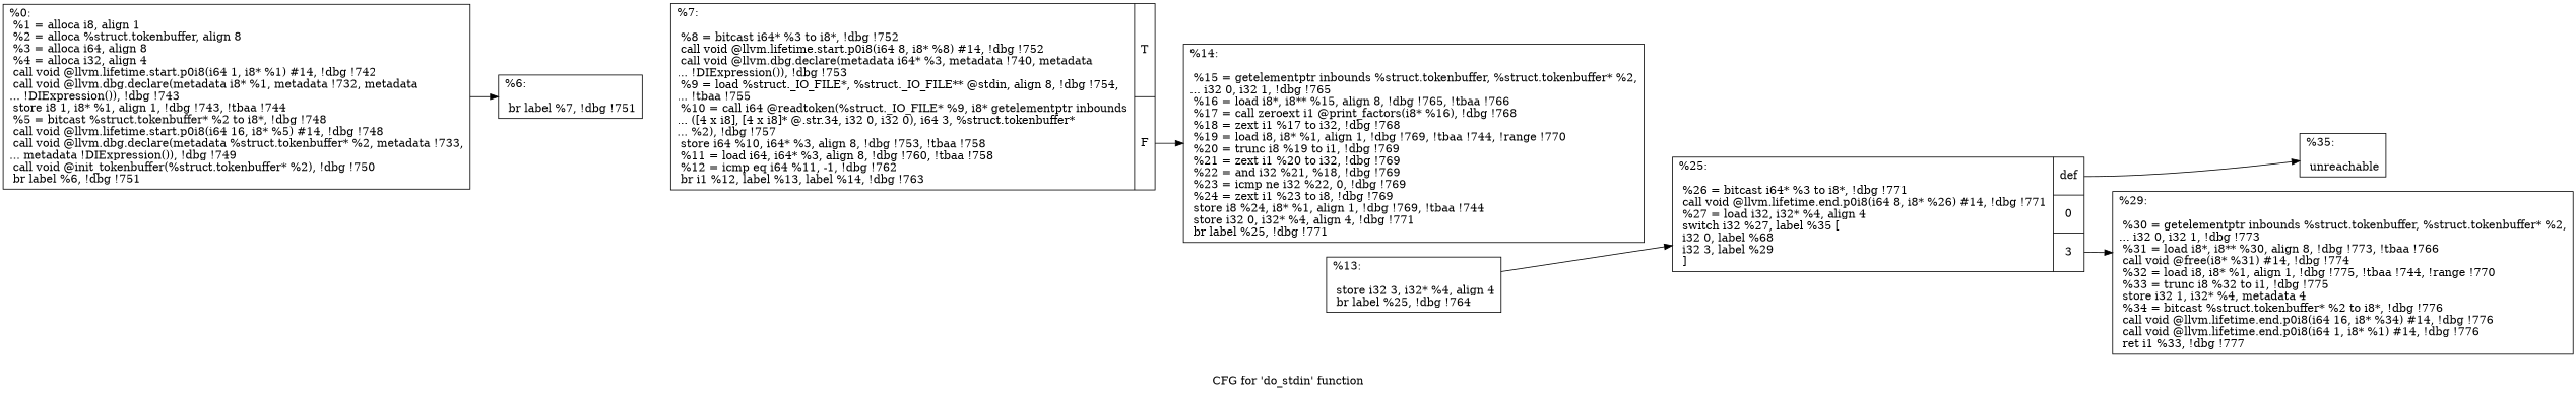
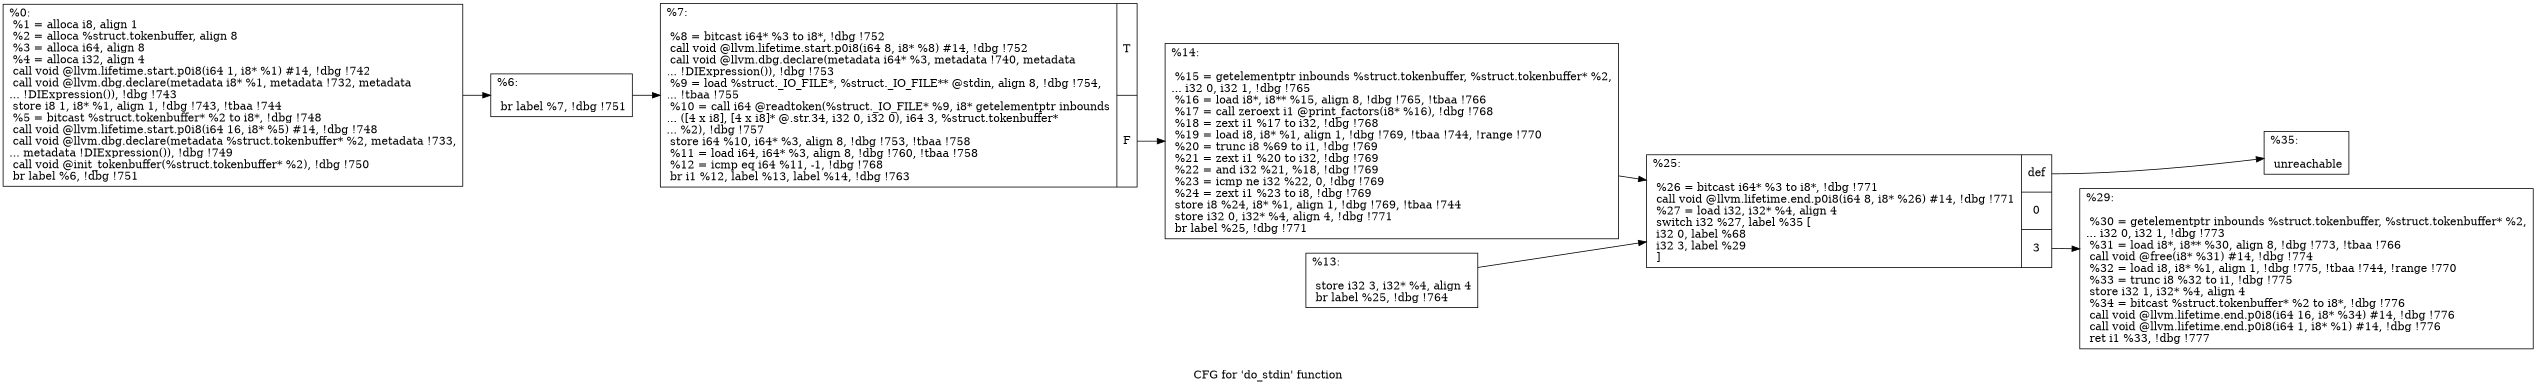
  digraph {
    label="CFG for 'do_stdin' function"
    rankdir=LR
    node [shape=record]
    n1 [label="{%0:\l  %1 = alloca i8, align 1\l  %2 = alloca %struct.tokenbuffer, align 8\l  %3 = alloca i64, align 8\l  %4 = alloca i32, align 4\l  call void @llvm.lifetime.start.p0i8(i64 1, i8* %1) #14, !dbg !742\l  call void @llvm.dbg.declare(metadata i8* %1, metadata !732, metadata\l... !DIExpression()), !dbg !743\l  store i8 1, i8* %1, align 1, !dbg !743, !tbaa !744\l  %5 = bitcast %struct.tokenbuffer* %2 to i8*, !dbg !748\l  call void @llvm.lifetime.start.p0i8(i64 16, i8* %5) #14, !dbg !748\l  call void @llvm.dbg.declare(metadata %struct.tokenbuffer* %2, metadata !733,\l... metadata !DIExpression()), !dbg !749\l  call void @init_tokenbuffer(%struct.tokenbuffer* %2), !dbg !750\l  br label %6, !dbg !751\l}"]
    n2 [label="{%6:\l\l  br label %7, !dbg !751\l}"]
-   n3 [label="{%7:\l\l  %8 = bitcast i64* %3 to i8*, !dbg !752\l  call void @llvm.lifetime.start.p0i8(i64 8, i8* %8) #14, !dbg !752\l  call void @llvm.dbg.declare(metadata i64* %3, metadata !740, metadata\l... !DIExpression()), !dbg !753\l  %9 = load %struct._IO_FILE*, %struct._IO_FILE** @stdin, align 8, !dbg !754,\l... !tbaa !755\l  %10 = call i64 @readtoken(%struct._IO_FILE* %9, i8* getelementptr inbounds\l... ([4 x i8], [4 x i8]* @.str.34, i32 0, i32 0), i64 3, %struct.tokenbuffer*\l... %2), !dbg !757\l  store i64 %10, i64* %3, align 8, !dbg !753, !tbaa !758\l  %11 = load i64, i64* %3, align 8, !dbg !760, !tbaa !758\l  %12 = icmp eq i64 %11, -1, !dbg !762\l  br i1 %12, label %13, label %14, !dbg !763\l|{<s0>T|<s1>F}}"]
-   n4 [label="{%14:\l\l  %15 = getelementptr inbounds %struct.tokenbuffer, %struct.tokenbuffer* %2,\l... i32 0, i32 1, !dbg !765\l  %16 = load i8*, i8** %15, align 8, !dbg !765, !tbaa !766\l  %17 = call zeroext i1 @print_factors(i8* %16), !dbg !768\l  %18 = zext i1 %17 to i32, !dbg !768\l  %19 = load i8, i8* %1, align 1, !dbg !769, !tbaa !744, !range !770\l  %20 = trunc i8 %19 to i1, !dbg !769\l  %21 = zext i1 %20 to i32, !dbg !769\l  %22 = and i32 %21, %18, !dbg !769\l  %23 = icmp ne i32 %22, 0, !dbg !769\l  %24 = zext i1 %23 to i8, !dbg !769\l  store i8 %24, i8* %1, align 1, !dbg !769, !tbaa !744\l  store i32 0, i32* %4, align 4, !dbg !771\l  br label %25, !dbg !771\l}"]
+   n3 [label="{%7:\l\l  %8 = bitcast i64* %3 to i8*, !dbg !752\l  call void @llvm.lifetime.start.p0i8(i64 8, i8* %8) #14, !dbg !752\l  call void @llvm.dbg.declare(metadata i64* %3, metadata !740, metadata\l... !DIExpression()), !dbg !753\l  %9 = load %struct._IO_FILE*, %struct._IO_FILE** @stdin, align 8, !dbg !754,\l... !tbaa !755\l  %10 = call i64 @readtoken(%struct._IO_FILE* %9, i8* getelementptr inbounds\l... ([4 x i8], [4 x i8]* @.str.34, i32 0, i32 0), i64 3, %struct.tokenbuffer*\l... %2), !dbg !757\l  store i64 %10, i64* %3, align 8, !dbg !753, !tbaa !758\l  %11 = load i64, i64* %3, align 8, !dbg !760, !tbaa !758\l  %12 = icmp eq i64 %11, -1, !dbg !768\l  br i1 %12, label %13, label %14, !dbg !763\l|{<s0>T|<s1>F}}"]
+   n4 [label="{%14:\l\l  %15 = getelementptr inbounds %struct.tokenbuffer, %struct.tokenbuffer* %2,\l... i32 0, i32 1, !dbg !765\l  %16 = load i8*, i8** %15, align 8, !dbg !765, !tbaa !766\l  %17 = call zeroext i1 @print_factors(i8* %16), !dbg !768\l  %18 = zext i1 %17 to i32, !dbg !768\l  %19 = load i8, i8* %1, align 1, !dbg !769, !tbaa !744, !range !770\l  %20 = trunc i8 %69 to i1, !dbg !769\l  %21 = zext i1 %20 to i32, !dbg !769\l  %22 = and i32 %21, %18, !dbg !769\l  %23 = icmp ne i32 %22, 0, !dbg !769\l  %24 = zext i1 %23 to i8, !dbg !769\l  store i8 %24, i8* %1, align 1, !dbg !769, !tbaa !744\l  store i32 0, i32* %4, align 4, !dbg !771\l  br label %25, !dbg !771\l}"]
    n5 [label="{%13:\l\l  store i32 3, i32* %4, align 4\l  br label %25, !dbg !764\l}"]
    n6 [label="{%25:\l\l  %26 = bitcast i64* %3 to i8*, !dbg !771\l  call void @llvm.lifetime.end.p0i8(i64 8, i8* %26) #14, !dbg !771\l  %27 = load i32, i32* %4, align 4\l  switch i32 %27, label %35 [\l    i32 0, label %68\l    i32 3, label %29\l  ]\l|{<s0>def|<s1>0|<s2>3}}"]
    n7 [label="{%35:\l\l  unreachable\l}"]
-   n8 [label="{%29:\l\l  %30 = getelementptr inbounds %struct.tokenbuffer, %struct.tokenbuffer* %2,\l... i32 0, i32 1, !dbg !773\l  %31 = load i8*, i8** %30, align 8, !dbg !773, !tbaa !766\l  call void @free(i8* %31) #14, !dbg !774\l  %32 = load i8, i8* %1, align 1, !dbg !775, !tbaa !744, !range !770\l  %33 = trunc i8 %32 to i1, !dbg !775\l  store i32 1, i32* %4, metadata 4\l  %34 = bitcast %struct.tokenbuffer* %2 to i8*, !dbg !776\l  call void @llvm.lifetime.end.p0i8(i64 16, i8* %34) #14, !dbg !776\l  call void @llvm.lifetime.end.p0i8(i64 1, i8* %1) #14, !dbg !776\l  ret i1 %33, !dbg !777\l}"]
+   n8 [label="{%29:\l\l  %30 = getelementptr inbounds %struct.tokenbuffer, %struct.tokenbuffer* %2,\l... i32 0, i32 1, !dbg !773\l  %31 = load i8*, i8** %30, align 8, !dbg !773, !tbaa !766\l  call void @free(i8* %31) #14, !dbg !774\l  %32 = load i8, i8* %1, align 1, !dbg !775, !tbaa !744, !range !770\l  %33 = trunc i8 %32 to i1, !dbg !775\l  store i32 1, i32* %4, align 4\l  %34 = bitcast %struct.tokenbuffer* %2 to i8*, !dbg !776\l  call void @llvm.lifetime.end.p0i8(i64 16, i8* %34) #14, !dbg !776\l  call void @llvm.lifetime.end.p0i8(i64 1, i8* %1) #14, !dbg !776\l  ret i1 %33, !dbg !777\l}"]
    n1 -> n2
+   n2 -> n3
    n3 -> n4 [tailport=s1]
+   n4 -> n6
    n5 -> n6
    n6 -> n7 [tailport=s0]
    n6 -> n8 [tailport=s2]
  }
